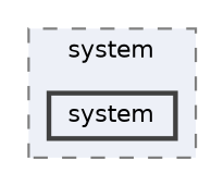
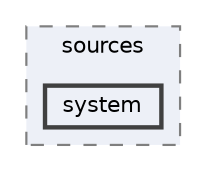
  digraph {
    compound=true
    n1 [color=grey25 fillcolor="#edf0f7" fontname=Helvetica fontsize=10 height=0.2 label=system shape=box style="filled,bold" width=0.4]
    subgraph cluster_1 {
      bgcolor="#edf0f7"
      fontname=Helvetica
      fontsize=10
-     label=system
+     label=sources
      pencolor=grey50
      style="filled,dashed"
      n1
    }
  }
